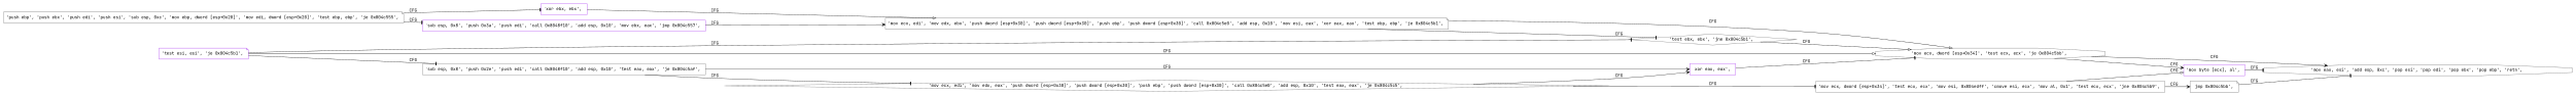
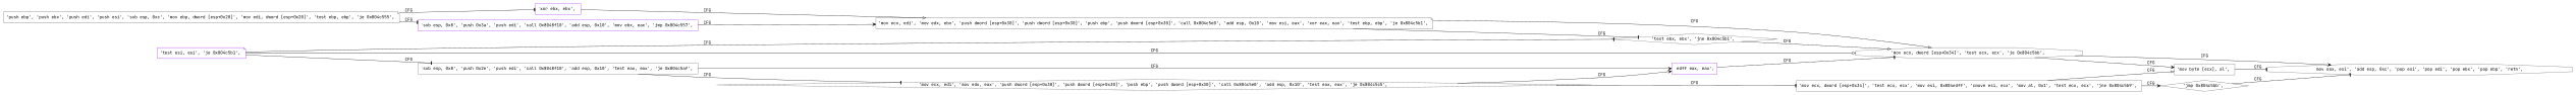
  digraph {
    fontname="JetBrains Mono"
    rankdir=LR
    node [color=gray40 fontname="JetBrains Mono" shape=box]
    edge [arrowhead=tee fontname="JetBrains Mono"]
    n1 [label="'push ebp', 'push ebx', 'push edi', 'push esi', 'sub esp, 0xc', 'mov ebp, dword [esp+0x28]', 'mov edi, dword [esp+0x20]', 'test ebp, ebp', 'je 0x804c555', " shape=note]
    n2 [color=purple label="'xor ebx, ebx', "]
    n3 [color=purple label="'sub esp, 0x8', 'push 0x3a', 'push edi', 'call 0x8048f10', 'add esp, 0x10', 'mov ebx, eax', 'jmp 0x804c557', "]
    n4 [label="'mov ecx, edi', 'mov edx, ebx', 'push dword [esp+0x30]', 'push dword [esp+0x30]', 'push ebp', 'push dword [esp+0x30]', 'call 0x804c5e0', 'add esp, 0x10', 'mov esi, eax', 'xor eax, eax', 'test ebp, ebp', 'je 0x804c5b1', " shape=note]
    n5 [label="'mov ecx, dword [esp+0x34]', 'test ecx, ecx', 'je 0x804c5bb', " shape=octagon]
    n6 [label="'test ebx, ebx', 'jne 0x804c5b1', " shape=diamond]
    n7 [label="'mov eax, esi', 'add esp, 0xc', 'pop esi', 'pop edi', 'pop ebx', 'pop ebp', 'retn', " shape=octagon]
-   n8 [color=purple label="'mov byte [ecx], al', "]
+   n8 [label="'mov byte [ecx], al', "]
    n9 [color=purple label="'test esi, esi', 'je 0x804c5b1', " shape=note]
    n10 [label="'sub esp, 0x8', 'push 0x2e', 'push edi', 'call 0x8048f10', 'add esp, 0x10', 'test eax, eax', 'je 0x804c5af', "]
-   n11 [color=purple label="'xor eax, eax', "]
+   n11 [color=purple label="'edff eax, eax',"]
    n12 [label="'mov ecx, edi', 'mov edx, eax', 'push dword [esp+0x30]', 'push dword [esp+0x30]', 'push ebp', 'push dword [esp+0x30]', 'call 0x804c5e0', 'add esp, 0x10', 'test eax, eax', 'je 0x804c5c5', " shape=diamond]
    n13 [label="'mov ecx, dword [esp+0x34]', 'test ecx, ecx', 'mov esi, 0x804edff', 'cmove esi, ecx', 'mov al, 0x1', 'test ecx, ecx', 'jne 0x804c5b9', "]
-   n14 [label="'jmp 0x804c5bb', " shape=note]
+   n14 [label="'jmp 0x804c5bb', " shape=diamond]
    n1 -> n2 [label=CFG]
    n1 -> n3 [label=CFG]
    n2 -> n4 [arrowhead=onormal label=CFG]
    n3 -> n4 [arrowhead=vee label=CFG]
    n4 -> n5 [arrowhead=onormal label=CFG]
    n4 -> n6 [label=CFG]
    n5 -> n7 [arrowhead=vee label=CFG]
    n5 -> n8 [arrowhead=vee label=CFG]
    n6 -> n5 [arrowhead=onormal label=CFG]
    n8 -> n7 [label=CFG]
    n9 -> n5 [arrowhead=onormal label=CFG]
    n9 -> n6 [label=CFG]
    n9 -> n10 [label=CFG]
    n10 -> n11 [arrowhead=vee label=CFG]
    n10 -> n12 [label=CFG]
    n11 -> n5 [label=CFG]
    n12 -> n11 [arrowhead=vee label=CFG]
    n12 -> n13 [label=CFG]
    n13 -> n8 [arrowhead=onormal label=CFG]
    n13 -> n14 [arrowhead=vee label=CFG]
    n14 -> n7 [label=CFG]
  }
